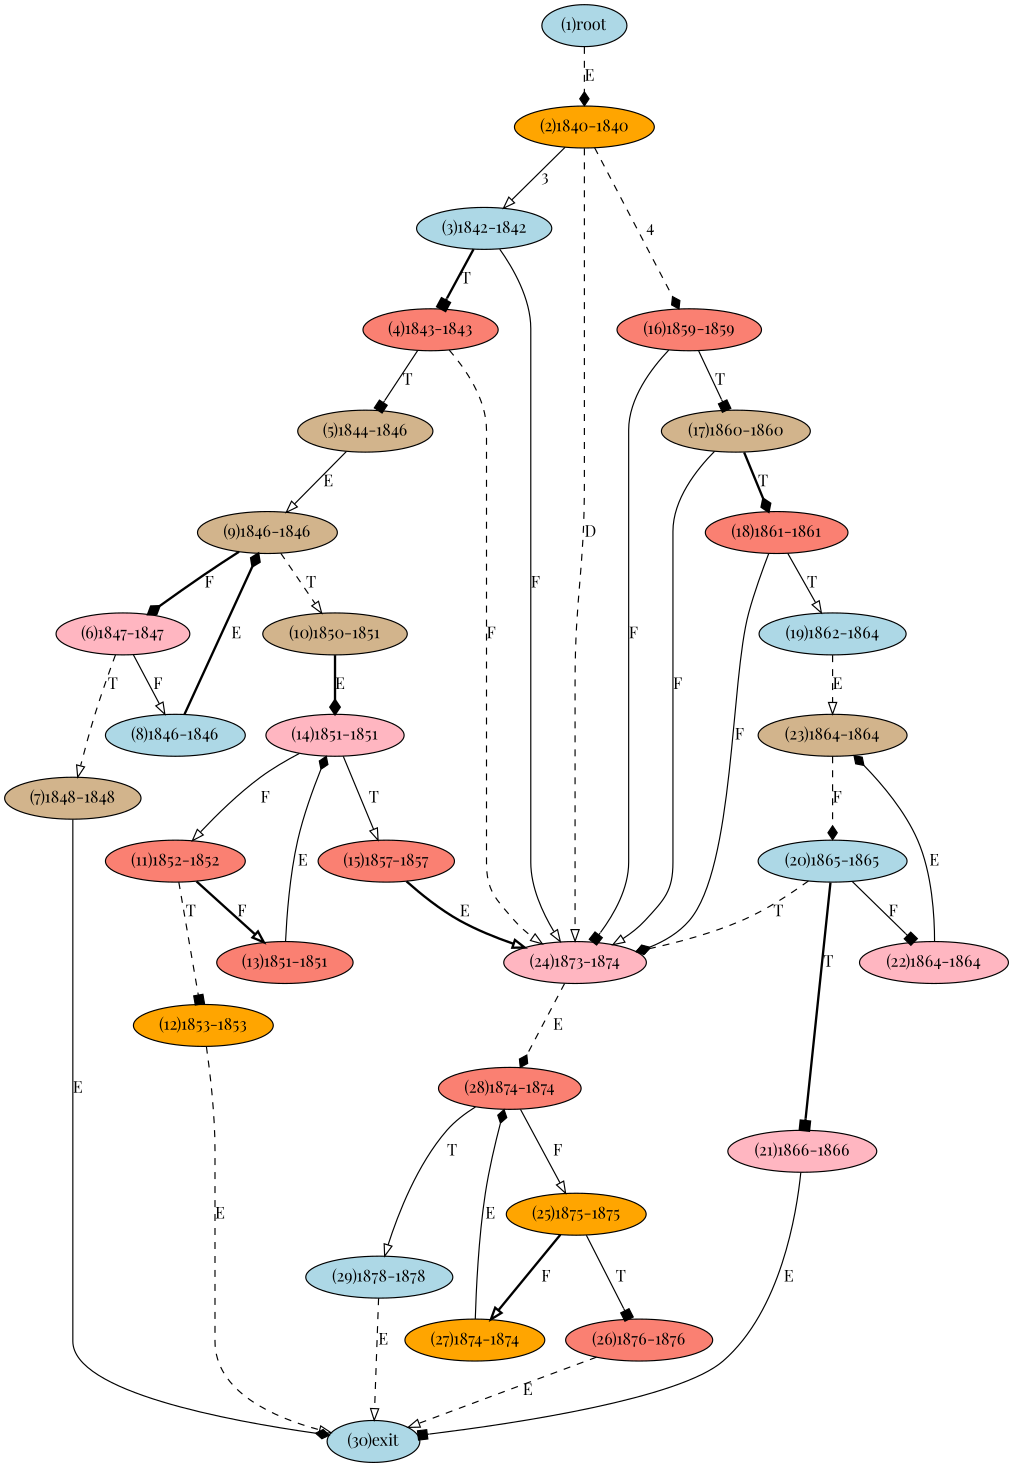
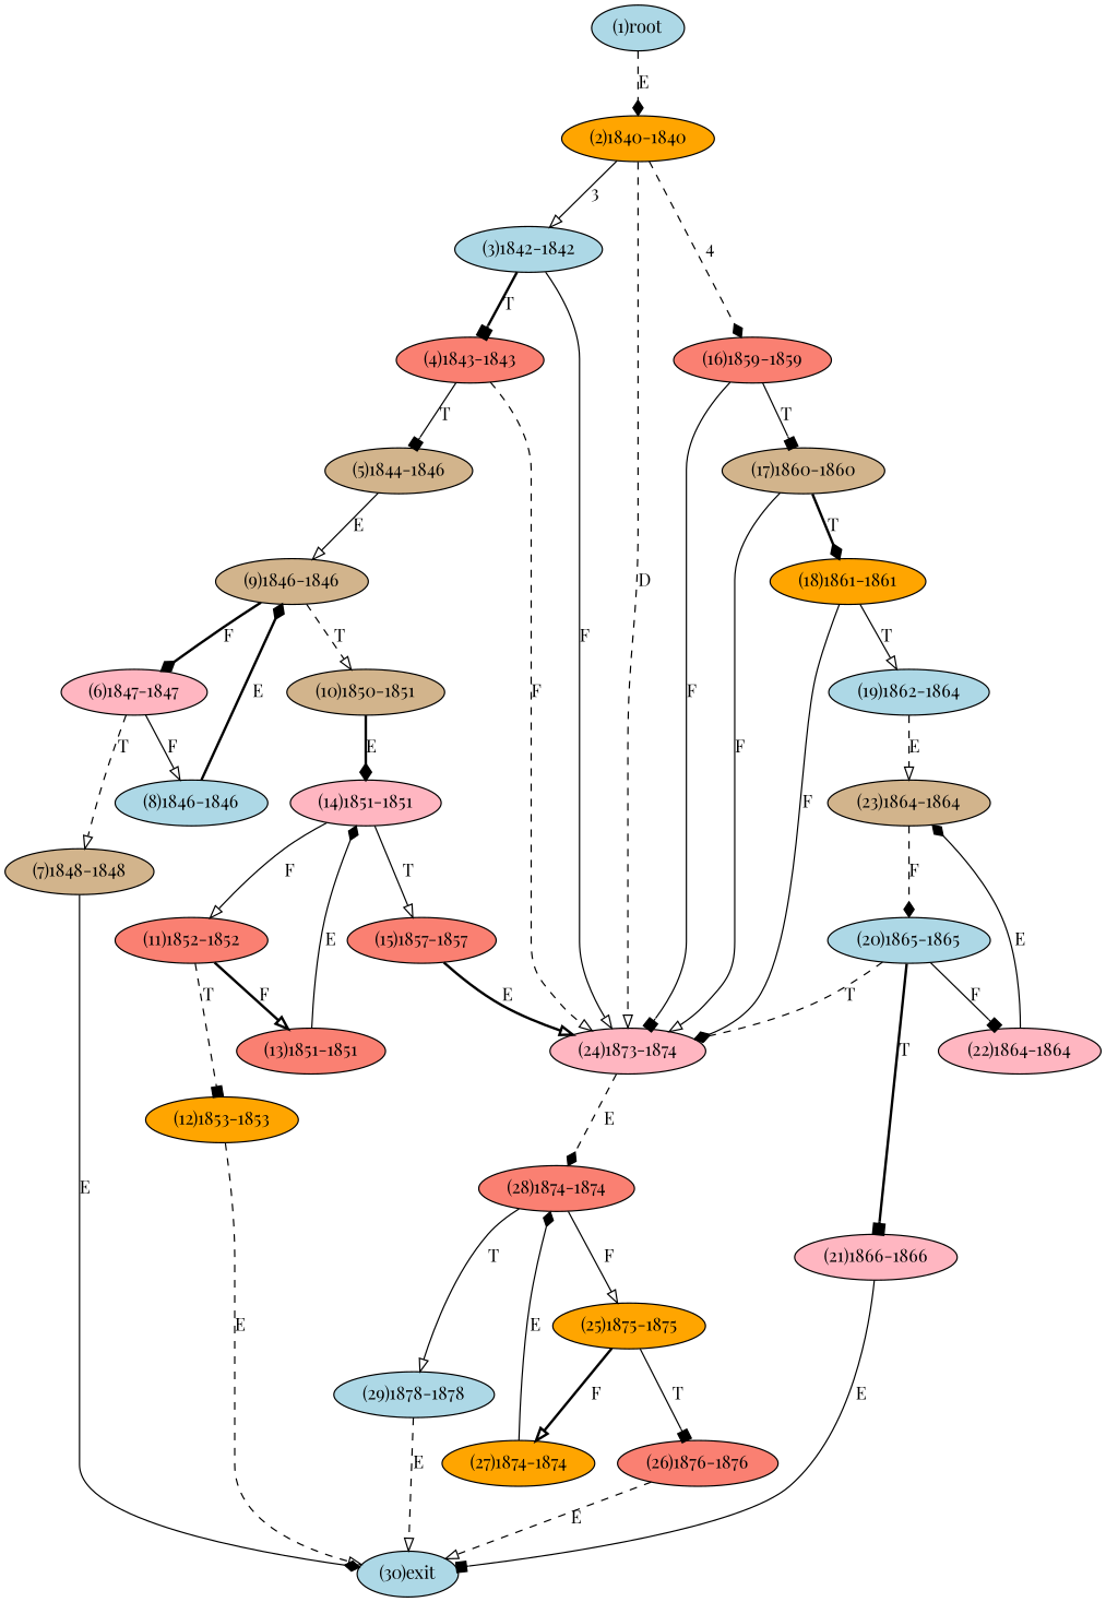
  digraph {
    fontname="Playfair Display"
    node [fillcolor=salmon fontname="Playfair Display" style=filled]
    edge [arrowhead=onormal fontname="Playfair Display" style=solid]
    n1 [fillcolor=lightblue label="(1)root"]
    n2 [fillcolor=orange label="(2)1840-1840"]
    n3 [fillcolor=lightblue label="(3)1842-1842"]
    n4 [label="(16)1859-1859"]
    n5 [fillcolor=lightpink label="(24)1873-1874"]
    n6 [label="(4)1843-1843"]
    n7 [fillcolor=tan label="(17)1860-1860"]
    n8 [label="(28)1874-1874"]
    n9 [fillcolor=tan label="(5)1844-1846"]
    n10 [fillcolor=tan label="(9)1846-1846"]
    n11 [fillcolor=lightpink label="(6)1847-1847"]
    n12 [fillcolor=tan label="(10)1850-1851"]
    n13 [fillcolor=tan label="(7)1848-1848"]
    n14 [fillcolor=lightblue label="(8)1846-1846"]
    n15 [fillcolor=lightblue label="(30)exit"]
    n16 [fillcolor=lightpink label="(14)1851-1851"]
    n17 [label="(11)1852-1852"]
    n18 [label="(15)1857-1857"]
    n19 [fillcolor=orange label="(12)1853-1853"]
    n20 [label="(13)1851-1851"]
-   n21 [label="(18)1861-1861"]
+   n21 [fillcolor=orange label="(18)1861-1861"]
    n22 [fillcolor=lightblue label="(19)1862-1864"]
    n23 [fillcolor=tan label="(23)1864-1864"]
    n24 [fillcolor=lightblue label="(20)1865-1865"]
    n25 [fillcolor=lightpink label="(21)1866-1866"]
    n26 [fillcolor=lightpink label="(22)1864-1864"]
    n27 [fillcolor=orange label="(25)1875-1875"]
    n28 [fillcolor=orange label="(27)1874-1874"]
    n29 [label="(26)1876-1876"]
    n30 [fillcolor=lightblue label="(29)1878-1878"]
    n1 -> n2 [arrowhead=diamond label=E style=dashed]
    n2 -> n3 [label=3]
    n2 -> n4 [arrowhead=diamond label=4 style=dashed]
    n2 -> n5 [label=D style=dashed]
    n3 -> n5 [label=F]
    n3 -> n6 [arrowhead=box label=T style=bold]
    n4 -> n5 [arrowhead=box label=F]
    n4 -> n7 [arrowhead=box label=T]
    n5 -> n8 [arrowhead=diamond label=E style=dashed]
    n6 -> n5 [label=F style=dashed]
    n6 -> n9 [arrowhead=box label=T]
    n7 -> n5 [label=F]
    n7 -> n21 [arrowhead=diamond label=T style=bold]
    n8 -> n27 [label=F]
    n8 -> n30 [label=T]
    n9 -> n10 [label=E]
    n10 -> n11 [arrowhead=diamond label=F style=bold]
    n10 -> n12 [label=T style=dashed]
    n11 -> n13 [label=T style=dashed]
    n11 -> n14 [label=F]
    n12 -> n16 [arrowhead=diamond label=E style=bold]
    n13 -> n15 [arrowhead=diamond label=E]
    n14 -> n10 [arrowhead=diamond label=E style=bold]
    n16 -> n17 [label=F]
    n16 -> n18 [label=T]
    n17 -> n19 [arrowhead=box label=T style=dashed]
    n17 -> n20 [label=F style=bold]
    n18 -> n5 [label=E style=bold]
    n19 -> n15 [label=E style=dashed]
    n20 -> n16 [arrowhead=diamond label=E]
    n21 -> n5 [arrowhead=diamond label=F]
    n21 -> n22 [label=T]
    n22 -> n23 [label=E style=dashed]
    n23 -> n24 [arrowhead=diamond label=F style=dashed]
    n24 -> n5 [arrowhead=diamond label=T style=dashed]
    n24 -> n25 [arrowhead=box label=T style=bold]
    n24 -> n26 [arrowhead=box label=F]
    n25 -> n15 [arrowhead=box label=E]
    n26 -> n23 [arrowhead=diamond label=E]
    n27 -> n28 [label=F style=bold]
    n27 -> n29 [arrowhead=box label=T]
    n28 -> n8 [arrowhead=diamond label=E]
    n29 -> n15 [label=E style=dashed]
    n30 -> n15 [label=E style=dashed]
  }
